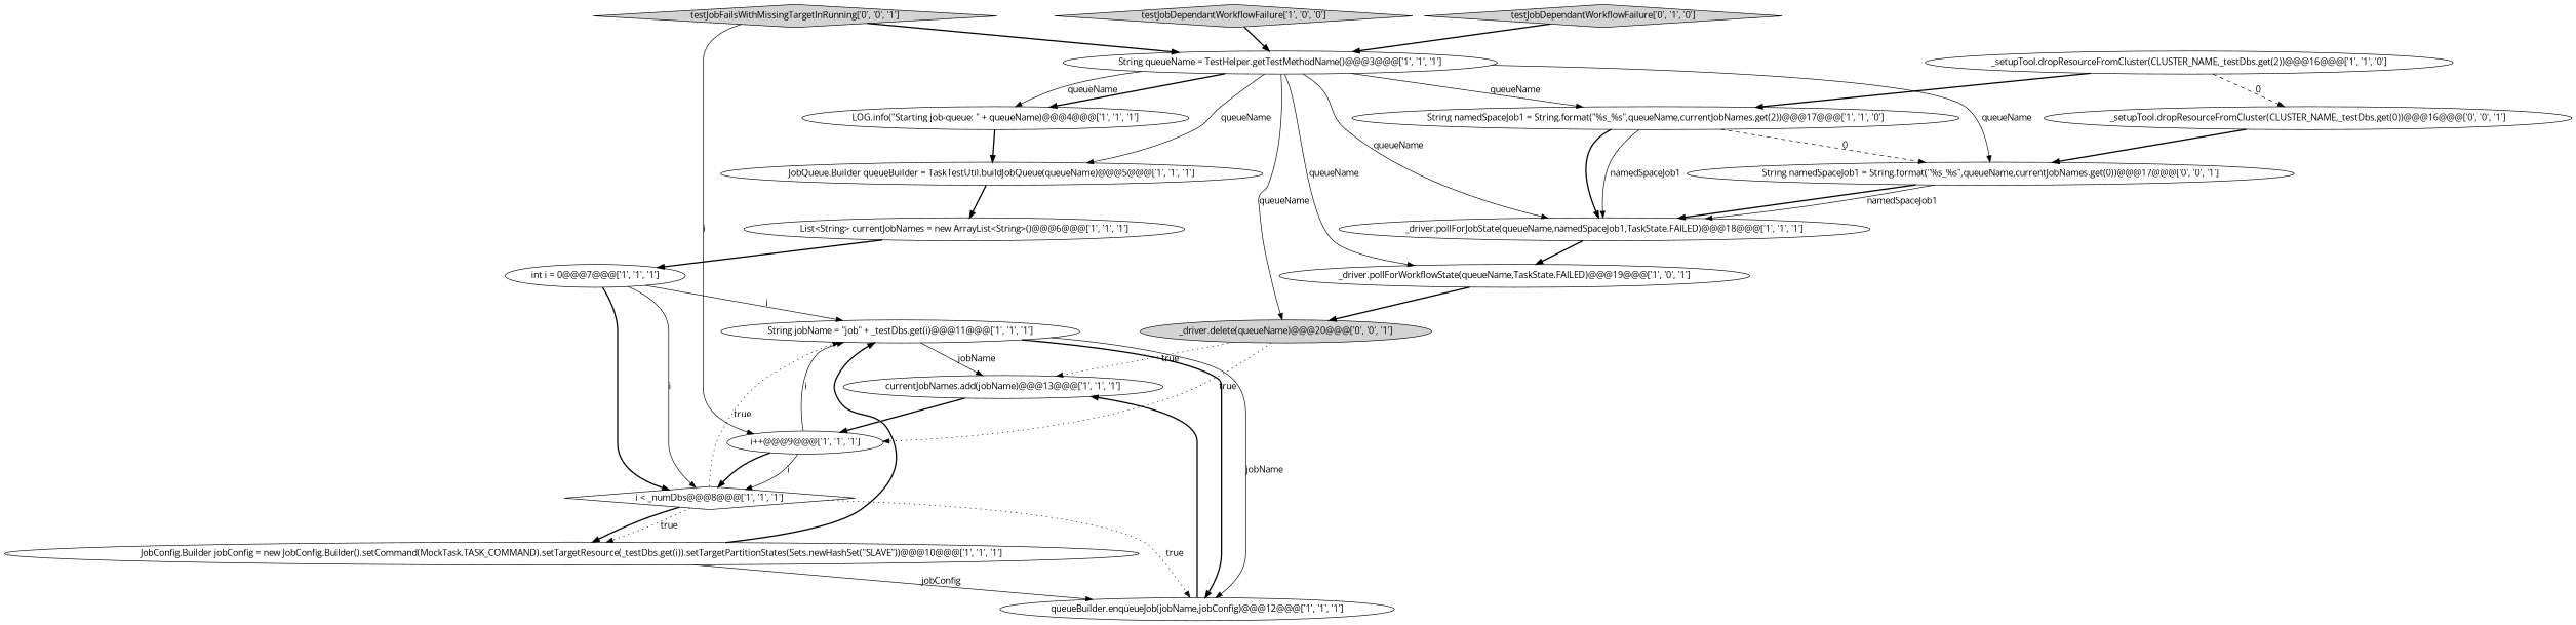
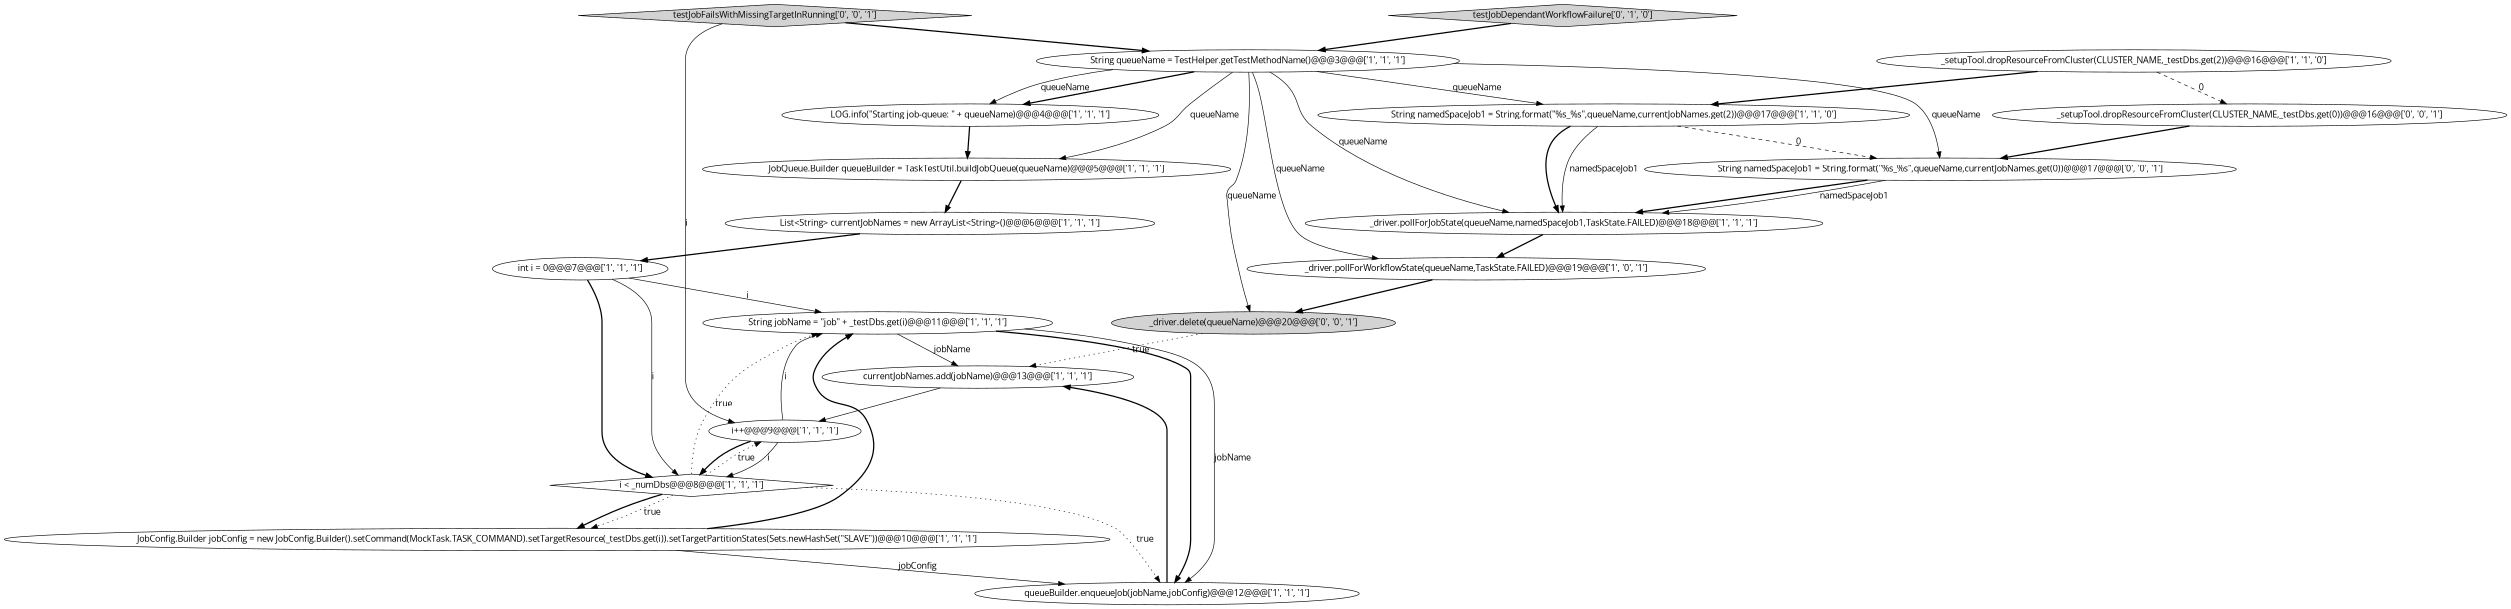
  digraph {
    fontname="Open Sans"
    node [fillcolor=white fontname="Open Sans" shape=ellipse style=filled]
    edge [fontname="Open Sans" style=bold]
    n1 [label="JobQueue.Builder queueBuilder = TaskTestUtil.buildJobQueue(queueName)@@@5@@@['1', '1', '1']"]
    n2 [label="List<String> currentJobNames = new ArrayList<String>()@@@6@@@['1', '1', '1']"]
    n3 [label="int i = 0@@@7@@@['1', '1', '1']"]
    n4 [label="_setupTool.dropResourceFromCluster(CLUSTER_NAME,_testDbs.get(0))@@@16@@@['0', '0', '1']"]
    n5 [label="String namedSpaceJob1 = String.format(\"%s_%s\",queueName,currentJobNames.get(0))@@@17@@@['0', '0', '1']"]
    n6 [label="_driver.pollForJobState(queueName,namedSpaceJob1,TaskState.FAILED)@@@18@@@['1', '1', '1']"]
    n7 [label="LOG.info(\"Starting job-queue: \" + queueName)@@@4@@@['1', '1', '1']"]
    n8 [label="i++@@@9@@@['1', '1', '1']"]
    n9 [label="String jobName = \"job\" + _testDbs.get(i)@@@11@@@['1', '1', '1']"]
    n10 [label="i < _numDbs@@@8@@@['1', '1', '1']" shape=diamond]
    n11 [label="currentJobNames.add(jobName)@@@13@@@['1', '1', '1']"]
    n12 [label="queueBuilder.enqueueJob(jobName,jobConfig)@@@12@@@['1', '1', '1']"]
    n13 [label="JobConfig.Builder jobConfig = new JobConfig.Builder().setCommand(MockTask.TASK_COMMAND).setTargetResource(_testDbs.get(i)).setTargetPartitionStates(Sets.newHashSet(\"SLAVE\"))@@@10@@@['1', '1', '1']"]
    n14 [fillcolor=lightgray label="testJobFailsWithMissingTargetInRunning['0', '0', '1']" shape=diamond]
    n15 [label="String queueName = TestHelper.getTestMethodName()@@@3@@@['1', '1', '1']"]
    n16 [label="String namedSpaceJob1 = String.format(\"%s_%s\",queueName,currentJobNames.get(2))@@@17@@@['1', '1', '0']"]
    n17 [label="_driver.pollForWorkflowState(queueName,TaskState.FAILED)@@@19@@@['1', '0', '1']"]
    n18 [fillcolor=lightgray label="_driver.delete(queueName)@@@20@@@['0', '0', '1']"]
-   n19 [fillcolor=lightgray label="testJobDependantWorkflowFailure['1', '0', '0']" shape=diamond]
    n20 [fillcolor=lightgray label="testJobDependantWorkflowFailure['0', '1', '0']" shape=diamond]
    n21 [label="_setupTool.dropResourceFromCluster(CLUSTER_NAME,_testDbs.get(2))@@@16@@@['1', '1', '0']"]
    n1 -> n2
    n2 -> n3
    n3 -> n9 [label=i style=solid]
    n3 -> n10 [label=i style=solid]
    n3 -> n10
    n4 -> n5
    n5 -> n6
    n5 -> n6 [label=namedSpaceJob1 style=solid]
    n6 -> n17
    n7 -> n1
    n8 -> n9 [label=i style=solid]
    n8 -> n10 [label=i style=solid]
    n8 -> n10
    n9 -> n11 [label=jobName style=solid]
    n9 -> n12
    n9 -> n12 [label=jobName style=solid]
-   n18 -> n8 [label=true style=dotted]
+   n10 -> n8 [label=true style=dotted]
    n10 -> n9 [label=true style=dotted]
    n10 -> n12 [label=true style=dotted]
    n10 -> n13 [label=true style=dotted]
    n10 -> n13
-   n11 -> n8
+   n11 -> n8 [style=solid]
    n12 -> n11
    n13 -> n9
    n13 -> n12 [label=jobConfig style=solid]
    n14 -> n8 [label=i style=solid]
    n14 -> n15
    n15 -> n1 [label=queueName style=solid]
    n15 -> n5 [label=queueName style=solid]
    n15 -> n6 [label=queueName style=solid]
    n15 -> n7
    n15 -> n7 [label=queueName style=solid]
    n15 -> n16 [label=queueName style=solid]
    n15 -> n17 [label=queueName style=solid]
    n15 -> n18 [label=queueName style=solid]
    n16 -> n5 [label=0 style=dashed]
    n16 -> n6
    n16 -> n6 [label=namedSpaceJob1 style=solid]
    n17 -> n18
    n18 -> n11 [label=true style=dotted]
-   n19 -> n15
    n20 -> n15
    n21 -> n4 [label=0 style=dashed]
    n21 -> n16
  }
